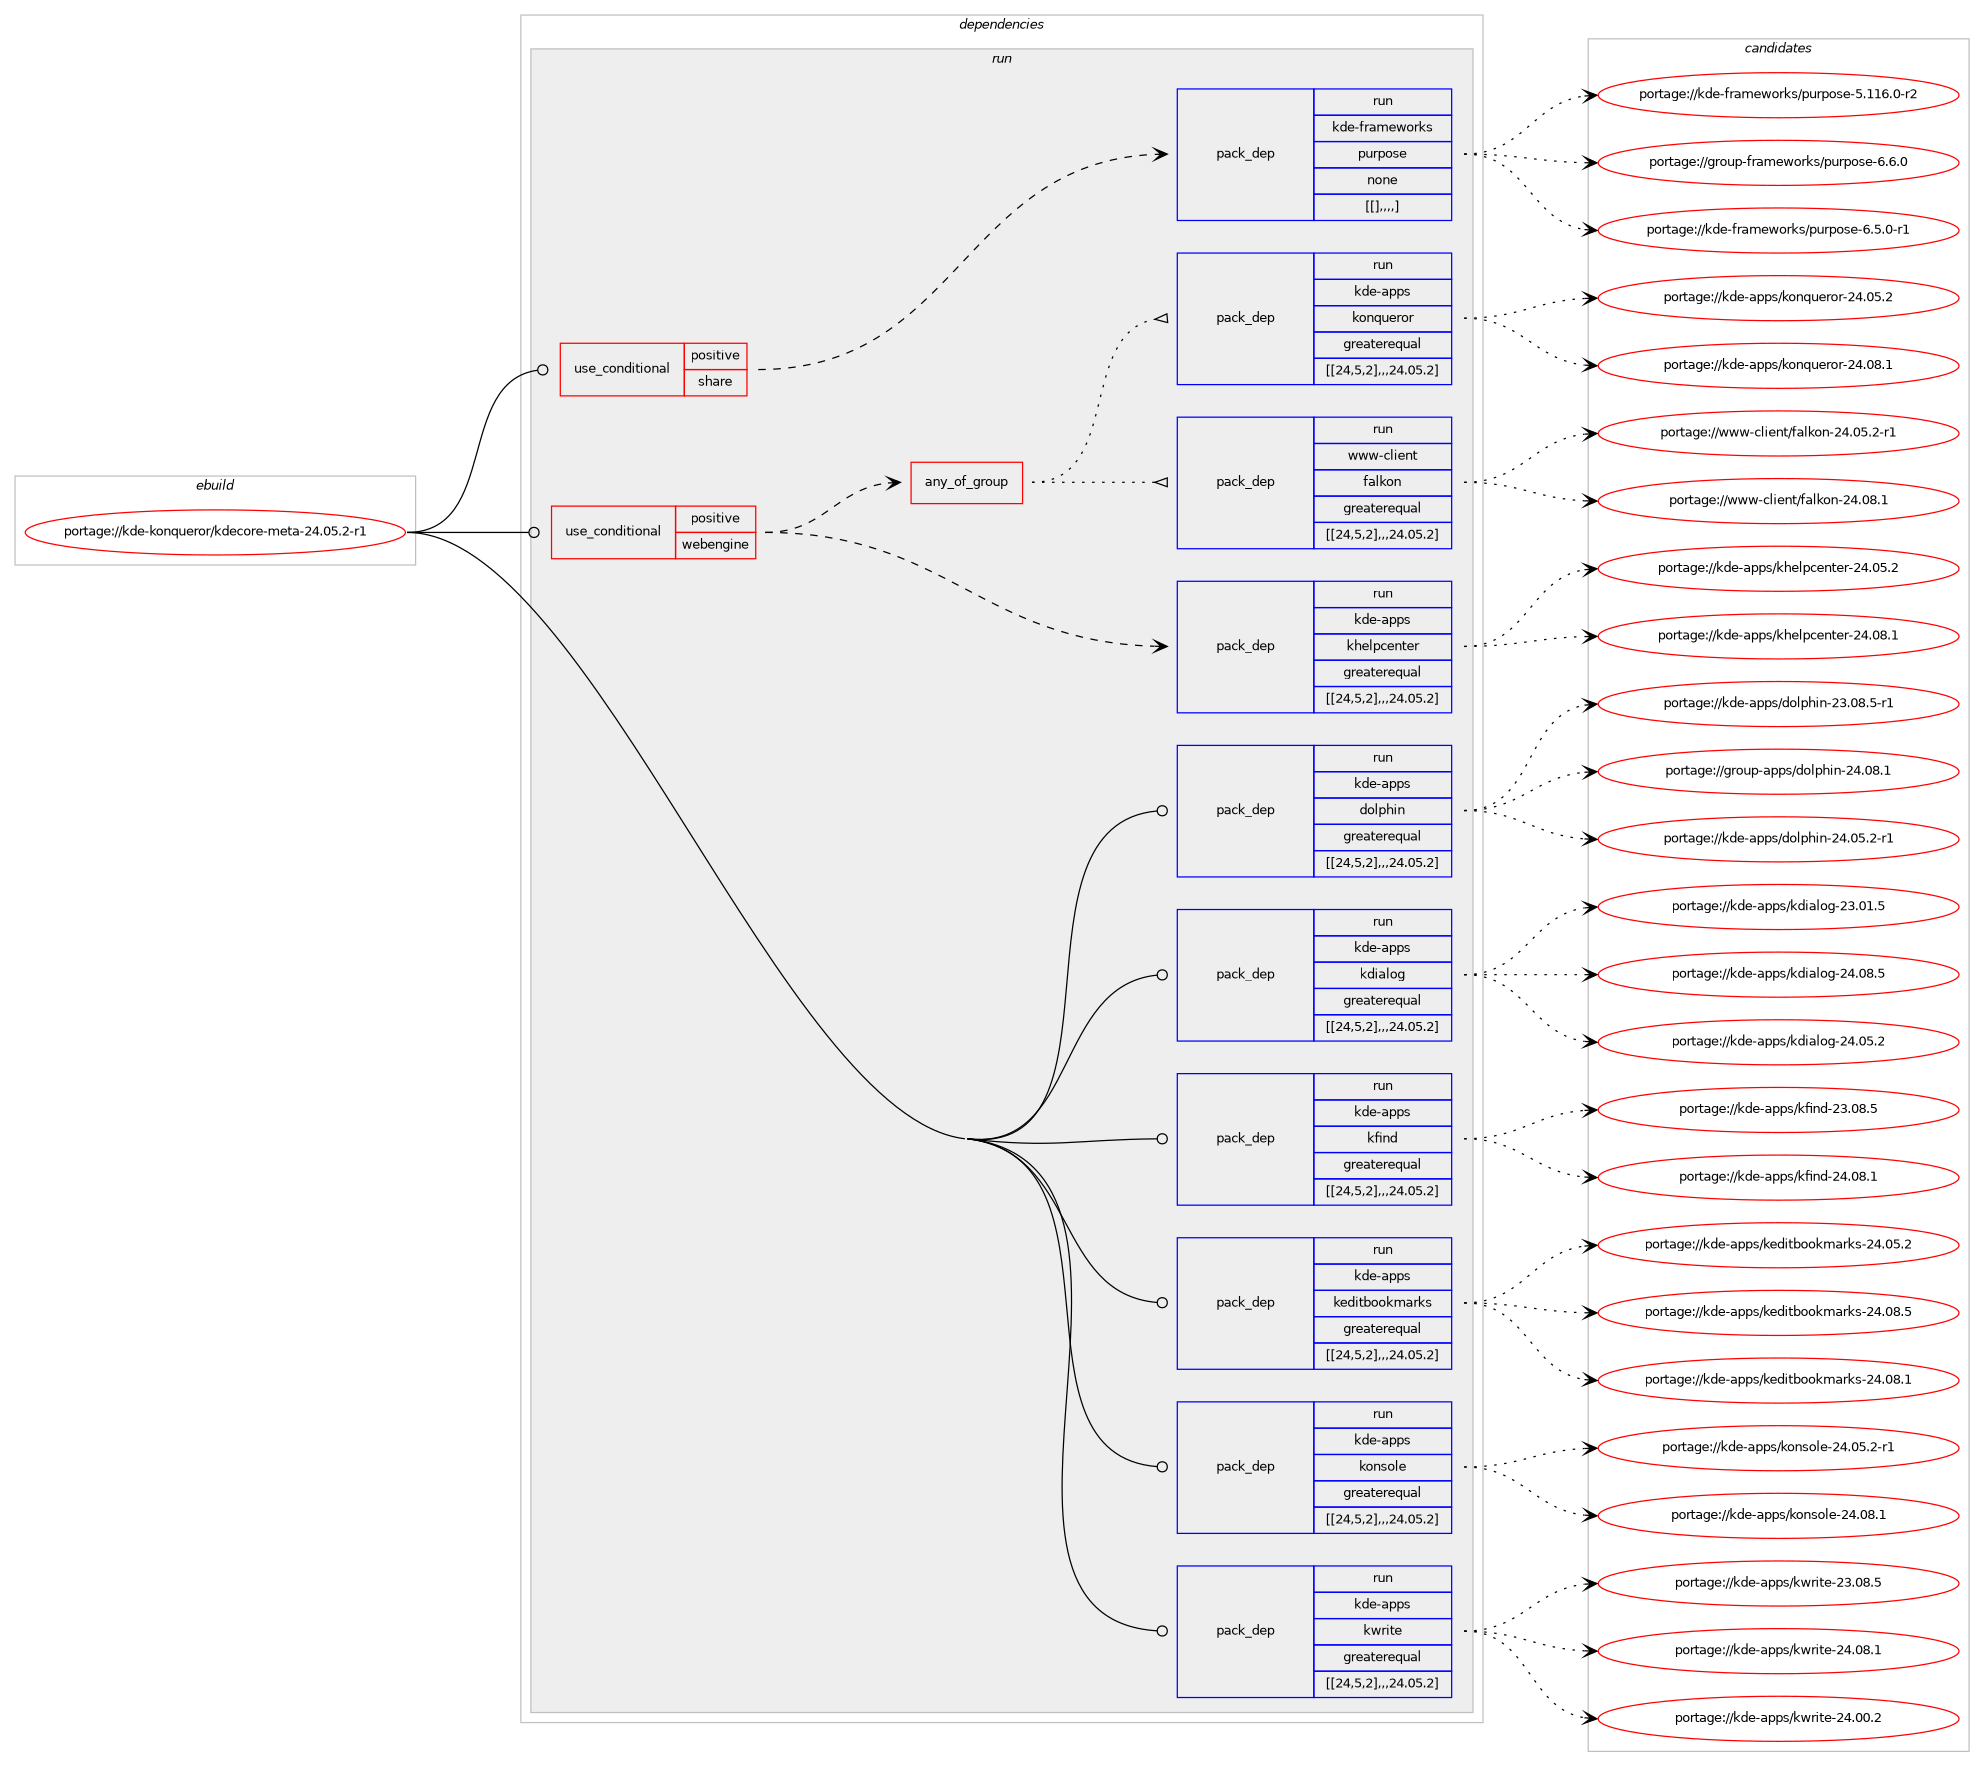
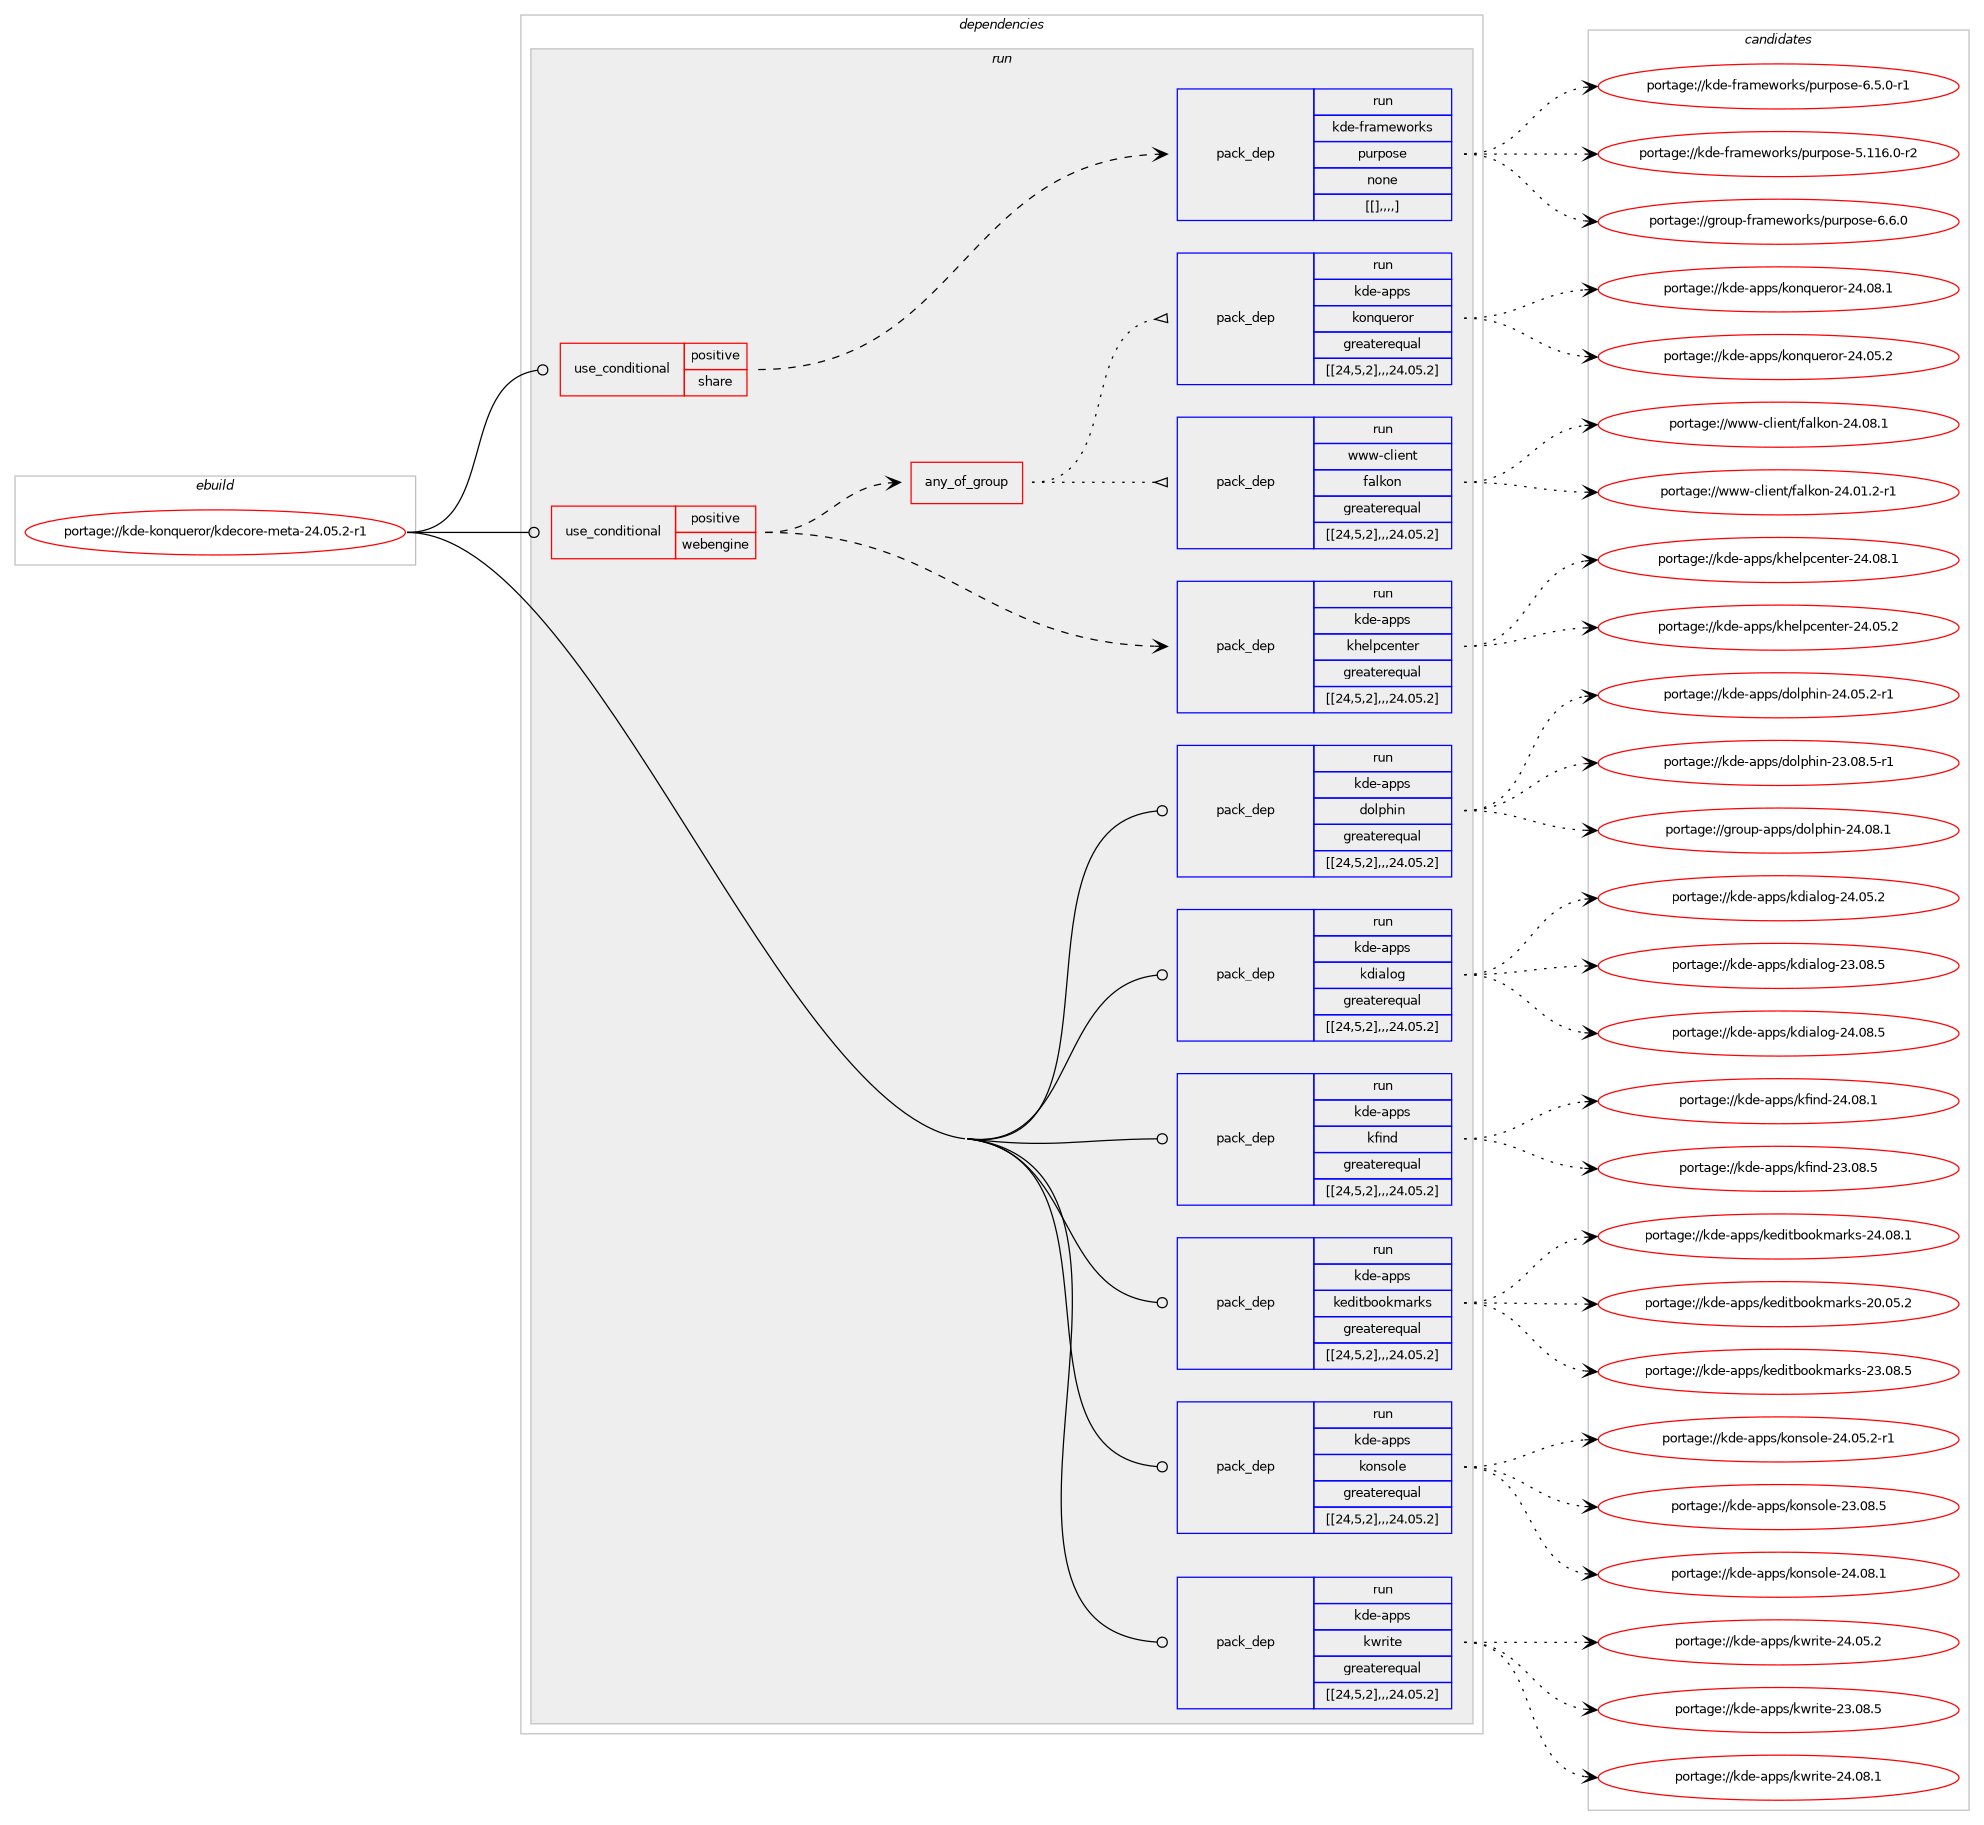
  digraph {
    compound=true
    concentrate=true
    fontname=Helvetica
    fontsize=10
    newrank=true
    rankdir=LR
    ranksep=1.5
    node [color=red fontname=Helvetica fontsize=10]
    edge [arrowhead=vee headport=w style=dotted tailport=e weight=100]
    n1 [label="portage://kde-konqueror/kdecore-meta-24.05.2-r1" width=4]
    n2 [color=blue label=<<TABLE BORDER="0" CELLBORDER="1" CELLSPACING="0" CELLPADDING="4" WIDTH="220"><TR><TD ROWSPAN="6" CELLPADDING="30">pack_dep</TD></TR><TR><TD WIDTH="110">run</TD></TR><TR><TD>kde-frameworks</TD></TR><TR><TD>purpose</TD></TR><TR><TD>none</TD></TR><TR><TD>[[],,,,]</TD></TR></TABLE>> shape=none]
    n3 [label=<<TABLE BORDER="0" CELLBORDER="1" CELLSPACING="0" CELLPADDING="4"><TR><TD ROWSPAN="3" CELLPADDING="10">use_conditional</TD></TR><TR><TD>positive</TD></TR><TR><TD>share</TD></TR></TABLE>> shape=none]
    n4 [color=blue label=<<TABLE BORDER="0" CELLBORDER="1" CELLSPACING="0" CELLPADDING="4" WIDTH="220"><TR><TD ROWSPAN="6" CELLPADDING="30">pack_dep</TD></TR><TR><TD WIDTH="110">run</TD></TR><TR><TD>kde-apps</TD></TR><TR><TD>khelpcenter</TD></TR><TR><TD>greaterequal</TD></TR><TR><TD>[[24,5,2],,,24.05.2]</TD></TR></TABLE>> shape=none]
    n5 [color=blue label=<<TABLE BORDER="0" CELLBORDER="1" CELLSPACING="0" CELLPADDING="4" WIDTH="220"><TR><TD ROWSPAN="6" CELLPADDING="30">pack_dep</TD></TR><TR><TD WIDTH="110">run</TD></TR><TR><TD>www-client</TD></TR><TR><TD>falkon</TD></TR><TR><TD>greaterequal</TD></TR><TR><TD>[[24,5,2],,,24.05.2]</TD></TR></TABLE>> shape=none]
    n6 [color=blue label=<<TABLE BORDER="0" CELLBORDER="1" CELLSPACING="0" CELLPADDING="4" WIDTH="220"><TR><TD ROWSPAN="6" CELLPADDING="30">pack_dep</TD></TR><TR><TD WIDTH="110">run</TD></TR><TR><TD>kde-apps</TD></TR><TR><TD>konqueror</TD></TR><TR><TD>greaterequal</TD></TR><TR><TD>[[24,5,2],,,24.05.2]</TD></TR></TABLE>> shape=none]
    n7 [label=<<TABLE BORDER="0" CELLBORDER="1" CELLSPACING="0" CELLPADDING="4"><TR><TD CELLPADDING="10">any_of_group</TD></TR></TABLE>> shape=none]
    n8 [label=<<TABLE BORDER="0" CELLBORDER="1" CELLSPACING="0" CELLPADDING="4"><TR><TD ROWSPAN="3" CELLPADDING="10">use_conditional</TD></TR><TR><TD>positive</TD></TR><TR><TD>webengine</TD></TR></TABLE>> shape=none]
    n9 [color=blue label=<<TABLE BORDER="0" CELLBORDER="1" CELLSPACING="0" CELLPADDING="4" WIDTH="220"><TR><TD ROWSPAN="6" CELLPADDING="30">pack_dep</TD></TR><TR><TD WIDTH="110">run</TD></TR><TR><TD>kde-apps</TD></TR><TR><TD>dolphin</TD></TR><TR><TD>greaterequal</TD></TR><TR><TD>[[24,5,2],,,24.05.2]</TD></TR></TABLE>> shape=none]
    n10 [color=blue label=<<TABLE BORDER="0" CELLBORDER="1" CELLSPACING="0" CELLPADDING="4" WIDTH="220"><TR><TD ROWSPAN="6" CELLPADDING="30">pack_dep</TD></TR><TR><TD WIDTH="110">run</TD></TR><TR><TD>kde-apps</TD></TR><TR><TD>kdialog</TD></TR><TR><TD>greaterequal</TD></TR><TR><TD>[[24,5,2],,,24.05.2]</TD></TR></TABLE>> shape=none]
    n11 [color=blue label=<<TABLE BORDER="0" CELLBORDER="1" CELLSPACING="0" CELLPADDING="4" WIDTH="220"><TR><TD ROWSPAN="6" CELLPADDING="30">pack_dep</TD></TR><TR><TD WIDTH="110">run</TD></TR><TR><TD>kde-apps</TD></TR><TR><TD>kfind</TD></TR><TR><TD>greaterequal</TD></TR><TR><TD>[[24,5,2],,,24.05.2]</TD></TR></TABLE>> shape=none]
    n12 [color=blue label=<<TABLE BORDER="0" CELLBORDER="1" CELLSPACING="0" CELLPADDING="4" WIDTH="220"><TR><TD ROWSPAN="6" CELLPADDING="30">pack_dep</TD></TR><TR><TD WIDTH="110">run</TD></TR><TR><TD>kde-apps</TD></TR><TR><TD>keditbookmarks</TD></TR><TR><TD>greaterequal</TD></TR><TR><TD>[[24,5,2],,,24.05.2]</TD></TR></TABLE>> shape=none]
    n13 [color=blue label=<<TABLE BORDER="0" CELLBORDER="1" CELLSPACING="0" CELLPADDING="4" WIDTH="220"><TR><TD ROWSPAN="6" CELLPADDING="30">pack_dep</TD></TR><TR><TD WIDTH="110">run</TD></TR><TR><TD>kde-apps</TD></TR><TR><TD>konsole</TD></TR><TR><TD>greaterequal</TD></TR><TR><TD>[[24,5,2],,,24.05.2]</TD></TR></TABLE>> shape=none]
    n14 [color=blue label=<<TABLE BORDER="0" CELLBORDER="1" CELLSPACING="0" CELLPADDING="4" WIDTH="220"><TR><TD ROWSPAN="6" CELLPADDING="30">pack_dep</TD></TR><TR><TD WIDTH="110">run</TD></TR><TR><TD>kde-apps</TD></TR><TR><TD>kwrite</TD></TR><TR><TD>greaterequal</TD></TR><TR><TD>[[24,5,2],,,24.05.2]</TD></TR></TABLE>> shape=none]
    n15 [label="portage://group-frameworks/purpose-6.6.0" width=4]
    n16 [label="portage://kde-frameworks/purpose-6.5.0-r1" width=4]
    n17 [label="portage://kde-frameworks/purpose-5.116.0-r2" width=4]
    n18 [label="portage://kde-apps/khelpcenter-24.08.1" width=4]
    n19 [label="portage://kde-apps/khelpcenter-24.05.2" width=4]
    n20 [label="portage://www-client/falkon-24.08.1" width=4]
-   n21 [label="portage://www-client/falkon-24.05.2-r1" width=4]
+   n21 [label="portage://www-client/falkon-24.01.2-r1" width=4]
    n22 [label="portage://kde-apps/konqueror-24.08.1" width=4]
    n23 [label="portage://kde-apps/konqueror-24.05.2" width=4]
    n24 [label="portage://group-apps/dolphin-24.08.1" width=4]
    n25 [label="portage://kde-apps/dolphin-24.05.2-r1" width=4]
    n26 [label="portage://kde-apps/dolphin-23.08.5-r1" width=4]
    n27 [label="portage://kde-apps/kdialog-24.08.5" width=4]
    n28 [label="portage://kde-apps/kdialog-24.05.2" width=4]
-   n29 [label="portage://kde-apps/kdialog-23.01.5" width=4]
+   n29 [label="portage://kde-apps/kdialog-23.08.5" width=4]
    n30 [label="portage://kde-apps/keditbookmarks-24.08.1" width=4]
-   n31 [label="portage://kde-apps/keditbookmarks-24.05.2" width=4]
-   n32 [label="portage://kde-apps/keditbookmarks-24.08.5" width=4]
+   n31 [label="portage://kde-apps/keditbookmarks-20.05.2" width=4]
+   n32 [label="portage://kde-apps/keditbookmarks-23.08.5" width=4]
    n33 [label="portage://kde-apps/kfind-24.08.1" width=4]
    n34 [label="portage://kde-apps/kfind-23.08.5" width=4]
    n35 [label="portage://kde-apps/konsole-24.08.1" width=4]
    n36 [label="portage://kde-apps/konsole-24.05.2-r1" width=4]
+   n37 [label="portage://kde-apps/konsole-23.08.5" width=4]
    n38 [label="portage://kde-apps/kwrite-24.08.1" width=4]
-   n39 [label="portage://kde-apps/kwrite-24.00.2" width=4]
+   n39 [label="portage://kde-apps/kwrite-24.05.2" width=4]
    n40 [label="portage://kde-apps/kwrite-23.08.5" width=4]
    subgraph cluster_1 {
      color=gray
      label=<<i>ebuild</i>>
      n1
    }
    subgraph cluster_2 {
      color=gray
      label=<<i>dependencies</i>>
      subgraph cluster_3 {
        color=gray
        fillcolor="#eeeeee"
        label=<<i>compile</i>>
        style=filled
      }
      subgraph cluster_4 {
        color=gray
        fillcolor="#eeeeee"
        label=<<i>compile and run</i>>
        style=filled
      }
      subgraph cluster_5 {
        color=gray
        fillcolor="#eeeeee"
        label=<<i>run</i>>
        style=filled
        subgraph sub_6 {
          color=gray
          fillcolor="#eeeeee"
          label=<<i>run</i>>
          style=filled
          n3
          subgraph sub_7 {
            color=gray
            fillcolor="#eeeeee"
            label=<<i>run</i>>
            style=filled
            n2
          }
        }
        subgraph sub_8 {
          color=gray
          fillcolor="#eeeeee"
          label=<<i>run</i>>
          style=filled
          n8
          subgraph sub_9 {
            color=gray
            fillcolor="#eeeeee"
            label=<<i>run</i>>
            style=filled
            n4
          }
          subgraph sub_10 {
            color=gray
            fillcolor="#eeeeee"
            label=<<i>run</i>>
            style=filled
            n7
            subgraph sub_11 {
              color=gray
              fillcolor="#eeeeee"
              label=<<i>run</i>>
              style=filled
              n5
            }
            subgraph sub_12 {
              color=gray
              fillcolor="#eeeeee"
              label=<<i>run</i>>
              style=filled
              n6
            }
          }
        }
        subgraph sub_13 {
          color=gray
          fillcolor="#eeeeee"
          label=<<i>run</i>>
          style=filled
          n9
        }
        subgraph sub_14 {
          color=gray
          fillcolor="#eeeeee"
          label=<<i>run</i>>
          style=filled
          n10
        }
        subgraph sub_15 {
          color=gray
          fillcolor="#eeeeee"
          label=<<i>run</i>>
          style=filled
          n11
        }
        subgraph sub_16 {
          color=gray
          fillcolor="#eeeeee"
          label=<<i>run</i>>
          style=filled
          n12
        }
        subgraph sub_17 {
          color=gray
          fillcolor="#eeeeee"
          label=<<i>run</i>>
          style=filled
          n13
        }
        subgraph sub_18 {
          color=gray
          fillcolor="#eeeeee"
          label=<<i>run</i>>
          style=filled
          n14
        }
      }
    }
    subgraph cluster_19 {
      color=gray
      label=<<i>candidates</i>>
      rank=same
      subgraph sub_20 {
        color=black
        label=<<i>candidates</i>>
        nodesep=1
        rank=same
        n15
        n16
        n17
      }
      subgraph sub_21 {
        color=black
        label=<<i>candidates</i>>
        nodesep=1
        rank=same
        n18
        n19
      }
      subgraph sub_22 {
        color=black
        label=<<i>candidates</i>>
        nodesep=1
        rank=same
        n20
        n21
      }
      subgraph sub_23 {
        color=black
        label=<<i>candidates</i>>
        nodesep=1
        rank=same
        n22
        n23
      }
      subgraph sub_24 {
        color=black
        label=<<i>candidates</i>>
        nodesep=1
        rank=same
        n24
        n25
        n26
      }
      subgraph sub_25 {
        color=black
        label=<<i>candidates</i>>
        nodesep=1
        rank=same
        n27
        n28
        n29
      }
      subgraph sub_26 {
        color=black
        label=<<i>candidates</i>>
        nodesep=1
        rank=same
        n30
        n31
        n32
      }
      subgraph sub_27 {
        color=black
        label=<<i>candidates</i>>
        nodesep=1
        rank=same
        n33
        n34
      }
      subgraph sub_28 {
        color=black
        label=<<i>candidates</i>>
        nodesep=1
        rank=same
        n35
        n36
+       n37
      }
      subgraph sub_29 {
        color=black
        label=<<i>candidates</i>>
        nodesep=1
        rank=same
        n38
        n39
        n40
      }
    }
    n1 -> n3 [arrowhead=odot style=solid weight=20]
    n1 -> n8 [arrowhead=odot style=solid weight=20]
    n1 -> n9 [arrowhead=odot style=solid weight=20]
    n1 -> n10 [arrowhead=odot style=solid weight=20]
    n1 -> n11 [arrowhead=odot style=solid weight=20]
    n1 -> n12 [arrowhead=odot style=solid weight=20]
    n1 -> n13 [arrowhead=odot style=solid weight=20]
    n1 -> n14 [arrowhead=odot style=solid weight=20]
    n2 -> n15
    n2 -> n16
    n2 -> n17
    n3 -> n2 [style=dashed weight=20]
    n4 -> n18
    n4 -> n19
    n5 -> n20
    n5 -> n21
    n6 -> n22
    n6 -> n23
    n7 -> n5 [arrowhead=oinv weight=20]
    n7 -> n6 [arrowhead=oinv weight=20]
    n8 -> n4 [style=dashed weight=20]
    n8 -> n7 [style=dashed weight=20]
    n9 -> n24
    n9 -> n25
    n9 -> n26
    n10 -> n27
    n10 -> n28
    n10 -> n29
    n11 -> n33
    n11 -> n34
    n12 -> n30
    n12 -> n31
    n12 -> n32
    n13 -> n35
    n13 -> n36
+   n13 -> n37
    n14 -> n38
    n14 -> n39
    n14 -> n40
  }
